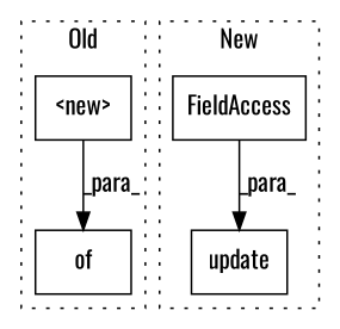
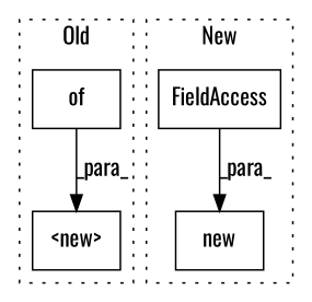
  digraph {
    fontname=Oswald
    node [a=32 fontname=Oswald shape=box]
    edge [fontname=Oswald]
    n1 [a=14 l=22 label="<new>" s=929]
    n2 [l="3,1" label=of s="926,969"]
-   n3 [l="7,1" label=update s="1621,1653"]
+   n3 [l="7,1" label=new s="1621,1653"]
    n4 [a=22 l=16 label=FieldAccess s=1604]
    subgraph cluster_1 {
      label=Old
      style=dotted
      n1
      n2
    }
    subgraph cluster_2 {
      label=New
      style=dotted
      n3
      n4
    }
-   n1 -> n2 [label=_para_]
+   n2 -> n1 [label=_para_]
    n4 -> n3 [label=_para_]
  }
